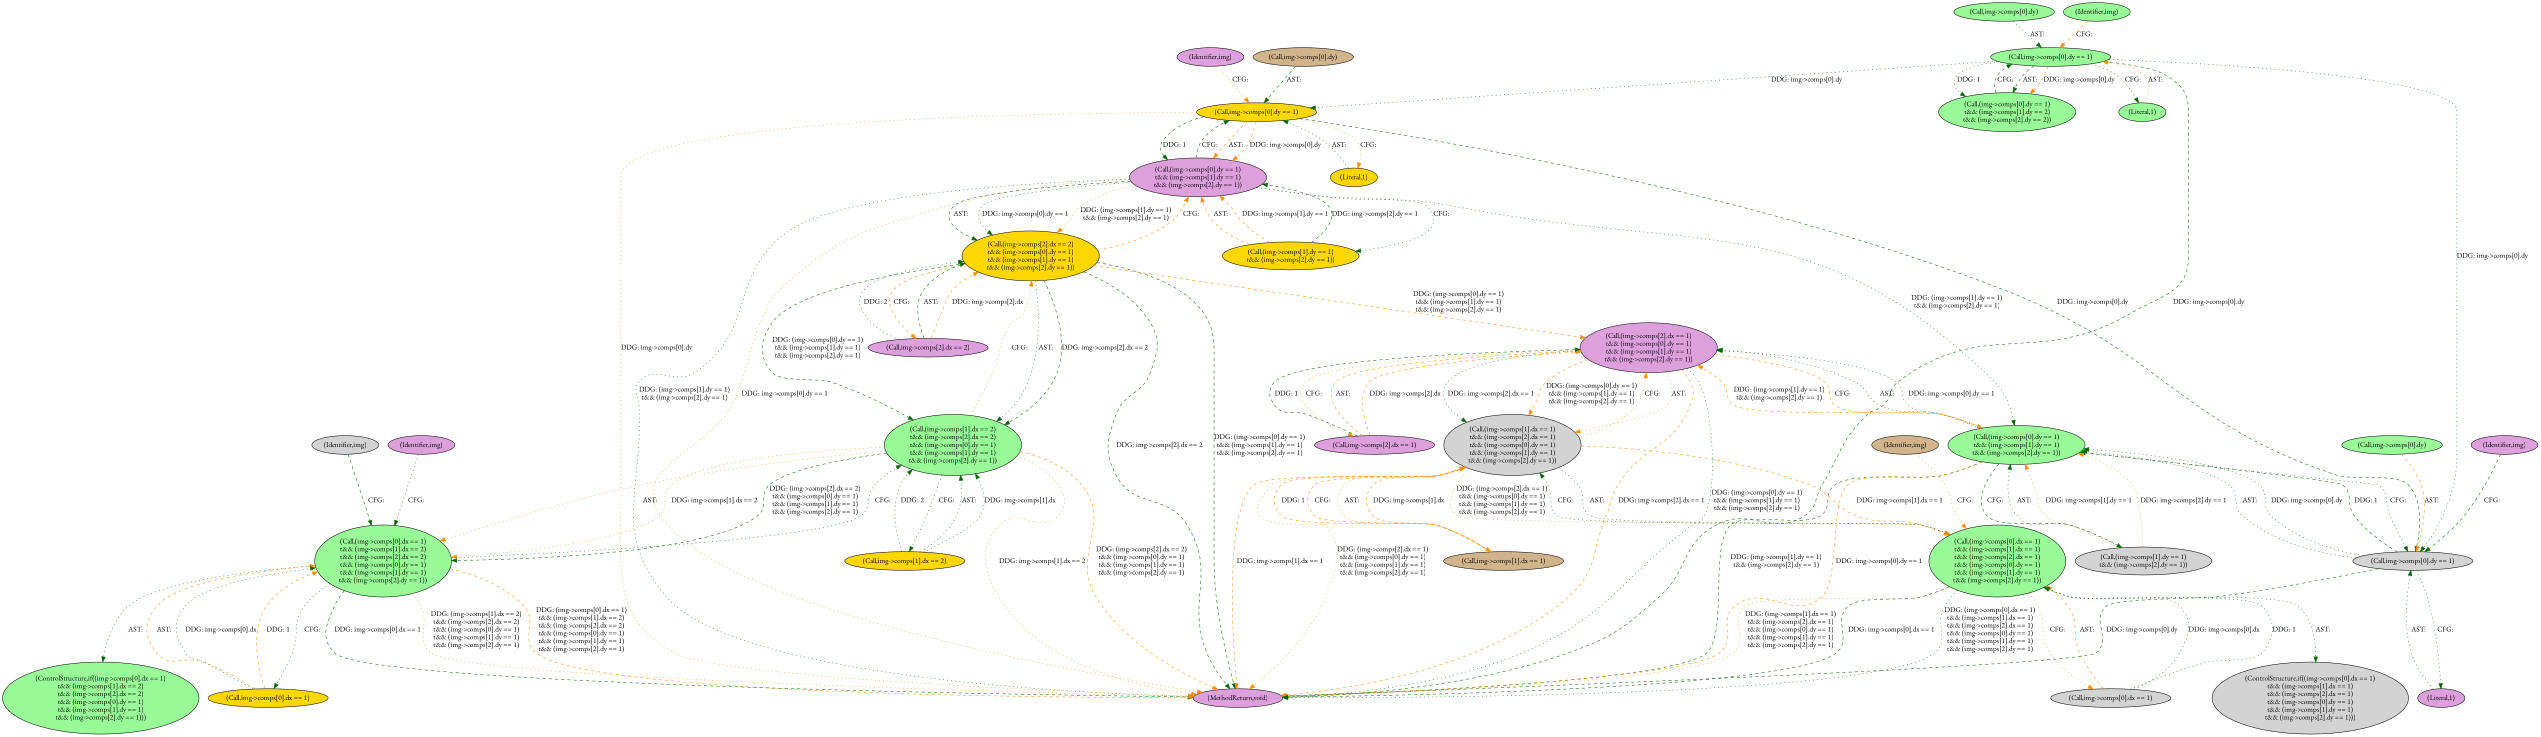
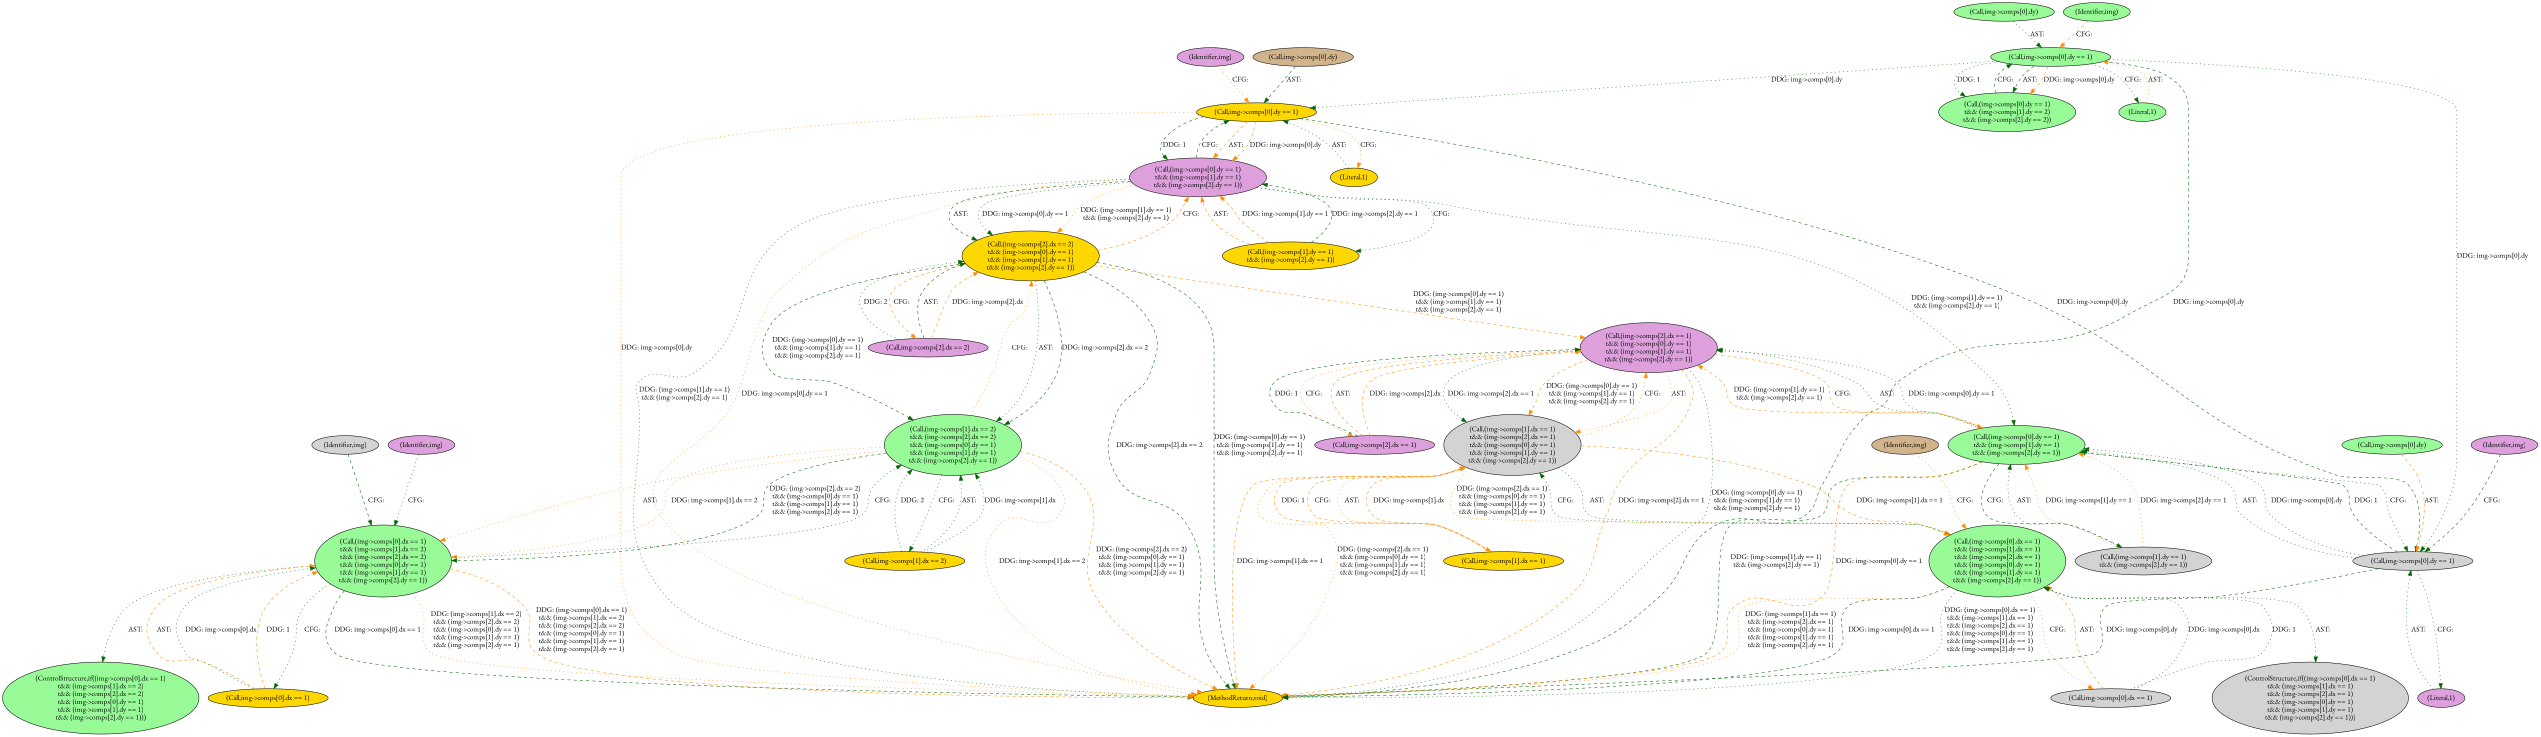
  digraph {
    fontname="EB Garamond"
    node [fillcolor=palegreen fontname="EB Garamond" style=filled]
    edge [color=darkgreen fontname="EB Garamond" style=dotted]
    n1 [fillcolor=gold label="(Call,img->comps[0].dy == 1)"]
    n2 [fillcolor=plum label="(Call,(img->comps[0].dy == 1)\n\t&& (img->comps[1].dy == 1)\n\t&& (img->comps[2].dy == 1))"]
    n3 [fillcolor=lightgrey label="(Call,img->comps[0].dy == 1)"]
-   n4 [fillcolor=plum label="(MethodReturn,void)"]
+   n4 [fillcolor=gold label="(MethodReturn,void)"]
    n5 [fillcolor=gold label="(Literal,1)"]
    n6 [fillcolor=gold label="(Call,(img->comps[2].dx == 2)\n\t&& (img->comps[0].dy == 1)\n\t&& (img->comps[1].dy == 1)\n\t&& (img->comps[2].dy == 1))"]
    n7 [label="(Call,(img->comps[0].dy == 1)\n\t&& (img->comps[1].dy == 1)\n\t&& (img->comps[2].dy == 1))"]
    n8 [fillcolor=gold label="(Call,(img->comps[1].dy == 1)\n\t&& (img->comps[2].dy == 1))"]
    n9 [fillcolor=plum label="(Literal,1)"]
    n10 [label="(Call,img->comps[0].dy == 1)"]
    n11 [label="(Call,(img->comps[0].dy == 1)\n\t&& (img->comps[1].dy == 2)\n\t&& (img->comps[2].dy == 2))"]
    n12 [label="(Literal,1)"]
    n13 [label="(Call,(img->comps[1].dx == 2)\n\t&& (img->comps[2].dx == 2)\n\t&& (img->comps[0].dy == 1)\n\t&& (img->comps[1].dy == 1)\n\t&& (img->comps[2].dy == 1))"]
    n14 [fillcolor=plum label="(Call,(img->comps[2].dx == 1)\n\t&& (img->comps[0].dy == 1)\n\t&& (img->comps[1].dy == 1)\n\t&& (img->comps[2].dy == 1))"]
    n15 [fillcolor=plum label="(Call,img->comps[2].dx == 2)"]
    n16 [fillcolor=lightgrey label="(Call,(img->comps[1].dy == 1)\n\t&& (img->comps[2].dy == 1))"]
    n17 [label="(Call,(img->comps[0].dx == 1)\n\t&& (img->comps[1].dx == 2)\n\t&& (img->comps[2].dx == 2)\n\t&& (img->comps[0].dy == 1)\n\t&& (img->comps[1].dy == 1)\n\t&& (img->comps[2].dy == 1))"]
    n18 [fillcolor=gold label="(Call,img->comps[1].dx == 2)"]
    n19 [fillcolor=lightgrey label="(Call,(img->comps[1].dx == 1)\n\t&& (img->comps[2].dx == 1)\n\t&& (img->comps[0].dy == 1)\n\t&& (img->comps[1].dy == 1)\n\t&& (img->comps[2].dy == 1))"]
    n20 [fillcolor=plum label="(Call,img->comps[2].dx == 1)"]
    n21 [fillcolor=gold label="(Call,img->comps[0].dx == 1)"]
    n22 [label="(ControlStructure,if((img->comps[0].dx == 1)\n\t&& (img->comps[1].dx == 2)\n\t&& (img->comps[2].dx == 2)\n\t&& (img->comps[0].dy == 1)\n\t&& (img->comps[1].dy == 1)\n\t&& (img->comps[2].dy == 1)))"]
    n23 [label="(Call,(img->comps[0].dx == 1)\n\t&& (img->comps[1].dx == 1)\n\t&& (img->comps[2].dx == 1)\n\t&& (img->comps[0].dy == 1)\n\t&& (img->comps[1].dy == 1)\n\t&& (img->comps[2].dy == 1))"]
-   n24 [fillcolor=tan label="(Call,img->comps[1].dx == 1)"]
+   n24 [fillcolor=gold label="(Call,img->comps[1].dx == 1)"]
    n25 [fillcolor=lightgrey label="(ControlStructure,if((img->comps[0].dx == 1)\n\t&& (img->comps[1].dx == 1)\n\t&& (img->comps[2].dx == 1)\n\t&& (img->comps[0].dy == 1)\n\t&& (img->comps[1].dy == 1)\n\t&& (img->comps[2].dy == 1)))"]
    n26 [fillcolor=lightgrey label="(Call,img->comps[0].dx == 1)"]
    n27 [fillcolor=plum label="(Identifier,img)"]
    n28 [label="(Call,img->comps[0].dy)"]
    n29 [fillcolor=plum label="(Identifier,img)"]
    n30 [label="(Call,img->comps[0].dy)"]
    n31 [fillcolor=lightgrey label="(Identifier,img)"]
    n32 [fillcolor=tan label="(Identifier,img)"]
    n33 [fillcolor=plum label="(Identifier,img)"]
    n34 [fillcolor=tan label="(Call,img->comps[0].dy)"]
    n35 [label="(Identifier,img)"]
    n1 -> n2 [color=darkorange label="AST: " style=dashed]
    n1 -> n2 [color=darkorange label="DDG: img->comps[0].dy" style=dashed]
    n1 -> n2 [label="DDG: 1" style=dashed]
    n1 -> n3 [label="DDG: img->comps[0].dy" style=dashed]
    n1 -> n4 [color=darkorange label="DDG: img->comps[0].dy"]
    n1 -> n5 [color=darkorange label="CFG: "]
    n2 -> n1 [label="CFG: " style=dashed]
    n2 -> n4 [color=darkorange label="DDG: img->comps[0].dy == 1"]
    n2 -> n4 [label="DDG: (img->comps[1].dy == 1)\n\t&& (img->comps[2].dy == 1)"]
    n2 -> n6 [label="AST: " style=dashed]
    n2 -> n6 [label="DDG: img->comps[0].dy == 1"]
    n2 -> n6 [color=darkorange label="DDG: (img->comps[1].dy == 1)\n\t&& (img->comps[2].dy == 1)"]
    n2 -> n7 [label="DDG: (img->comps[1].dy == 1)\n\t&& (img->comps[2].dy == 1)"]
    n2 -> n8 [label="CFG: "]
    n3 -> n4 [label="DDG: img->comps[0].dy" style=dashed]
    n3 -> n7 [label="AST: "]
    n3 -> n7 [label="DDG: img->comps[0].dy"]
    n3 -> n7 [label="DDG: 1" style=dashed]
    n3 -> n9 [label="CFG: "]
    n5 -> n1 [label="AST: "]
    n6 -> n2 [color=darkorange label="CFG: " style=dashed]
    n6 -> n4 [label="DDG: img->comps[2].dx == 2" style=dashed]
    n6 -> n4 [label="DDG: (img->comps[0].dy == 1)\n\t&& (img->comps[1].dy == 1)\n\t&& (img->comps[2].dy == 1)" style=dashed]
    n6 -> n13 [label="AST: "]
    n6 -> n13 [label="DDG: img->comps[2].dx == 2" style=dashed]
    n6 -> n13 [label="DDG: (img->comps[0].dy == 1)\n\t&& (img->comps[1].dy == 1)\n\t&& (img->comps[2].dy == 1)" style=dashed]
    n6 -> n14 [color=darkorange label="DDG: (img->comps[0].dy == 1)\n\t&& (img->comps[1].dy == 1)\n\t&& (img->comps[2].dy == 1)" style=dashed]
    n6 -> n15 [color=darkorange label="CFG: " style=dashed]
    n7 -> n3 [label="CFG: "]
    n7 -> n4 [label="DDG: (img->comps[1].dy == 1)\n\t&& (img->comps[2].dy == 1)" style=dashed]
    n7 -> n4 [color=darkorange label="DDG: img->comps[0].dy == 1" style=dashed]
    n7 -> n14 [label="AST: "]
    n7 -> n14 [label="DDG: img->comps[0].dy == 1"]
    n7 -> n14 [color=darkorange label="DDG: (img->comps[1].dy == 1)\n\t&& (img->comps[2].dy == 1)" style=dashed]
    n7 -> n16 [label="CFG: " style=dashed]
    n8 -> n2 [color=darkorange label="AST: " style=dashed]
    n8 -> n2 [color=darkorange label="DDG: img->comps[1].dy == 1" style=dashed]
    n8 -> n2 [label="DDG: img->comps[2].dy == 1" style=dashed]
    n9 -> n3 [label="AST: "]
    n10 -> n1 [label="DDG: img->comps[0].dy"]
    n10 -> n3 [label="DDG: img->comps[0].dy"]
    n10 -> n4 [label="DDG: img->comps[0].dy" style=dashed]
    n10 -> n11 [label="AST: " style=dashed]
    n10 -> n11 [color=darkorange label="DDG: img->comps[0].dy" style=dashed]
    n10 -> n11 [label="DDG: 1"]
    n10 -> n12 [label="CFG: "]
    n11 -> n10 [label="CFG: " style=dashed]
    n12 -> n10 [color=darkorange label="AST: "]
    n13 -> n4 [color=darkorange label="DDG: (img->comps[2].dx == 2)\n\t&& (img->comps[0].dy == 1)\n\t&& (img->comps[1].dy == 1)\n\t&& (img->comps[2].dy == 1)" style=dashed]
    n13 -> n4 [color=darkorange label="DDG: img->comps[1].dx == 2"]
    n13 -> n6 [color=darkorange label="CFG: "]
    n13 -> n17 [color=darkorange label="AST: "]
    n13 -> n17 [color=darkorange label="DDG: img->comps[1].dx == 2"]
    n13 -> n17 [label="DDG: (img->comps[2].dx == 2)\n\t&& (img->comps[0].dy == 1)\n\t&& (img->comps[1].dy == 1)\n\t&& (img->comps[2].dy == 1)" style=dashed]
    n13 -> n18 [label="CFG: "]
    n14 -> n4 [color=darkorange label="DDG: img->comps[2].dx == 1" style=dashed]
    n14 -> n4 [label="DDG: (img->comps[0].dy == 1)\n\t&& (img->comps[1].dy == 1)\n\t&& (img->comps[2].dy == 1)"]
    n14 -> n7 [color=darkorange label="CFG: " style=dashed]
    n14 -> n19 [color=darkorange label="AST: "]
    n14 -> n19 [label="DDG: img->comps[2].dx == 1"]
    n14 -> n19 [color=darkorange label="DDG: (img->comps[0].dy == 1)\n\t&& (img->comps[1].dy == 1)\n\t&& (img->comps[2].dy == 1)" style=dashed]
    n14 -> n20 [color=darkorange label="CFG: "]
    n15 -> n6 [label="AST: " style=dashed]
    n15 -> n6 [color=darkorange label="DDG: img->comps[2].dx" style=dashed]
    n15 -> n6 [label="DDG: 2"]
    n16 -> n7 [label="AST: "]
    n16 -> n7 [color=darkorange label="DDG: img->comps[1].dy == 1"]
    n16 -> n7 [color=darkorange label="DDG: img->comps[2].dy == 1"]
    n17 -> n4 [color=darkorange label="DDG: (img->comps[0].dx == 1)\n\t&& (img->comps[1].dx == 2)\n\t&& (img->comps[2].dx == 2)\n\t&& (img->comps[0].dy == 1)\n\t&& (img->comps[1].dy == 1)\n\t&& (img->comps[2].dy == 1)" style=dashed]
    n17 -> n4 [label="DDG: img->comps[0].dx == 1" style=dashed]
    n17 -> n4 [color=darkorange label="DDG: (img->comps[1].dx == 2)\n\t&& (img->comps[2].dx == 2)\n\t&& (img->comps[0].dy == 1)\n\t&& (img->comps[1].dy == 1)\n\t&& (img->comps[2].dy == 1)"]
    n17 -> n13 [label="CFG: "]
    n17 -> n21 [label="CFG: "]
    n17 -> n22 [label="AST: "]
    n18 -> n13 [label="AST: "]
    n18 -> n13 [label="DDG: img->comps[1].dx"]
    n18 -> n13 [label="DDG: 2"]
    n19 -> n4 [color=darkorange label="DDG: img->comps[1].dx == 1" style=dashed]
    n19 -> n4 [color=darkorange label="DDG: (img->comps[2].dx == 1)\n\t&& (img->comps[0].dy == 1)\n\t&& (img->comps[1].dy == 1)\n\t&& (img->comps[2].dy == 1)"]
    n19 -> n14 [color=darkorange label="CFG: "]
    n19 -> n23 [label="AST: "]
    n19 -> n23 [color=darkorange label="DDG: img->comps[1].dx == 1" style=dashed]
    n19 -> n23 [color=darkorange label="DDG: (img->comps[2].dx == 1)\n\t&& (img->comps[0].dy == 1)\n\t&& (img->comps[1].dy == 1)\n\t&& (img->comps[2].dy == 1)"]
    n19 -> n24 [color=darkorange label="CFG: " style=dashed]
    n20 -> n14 [color=darkorange label="AST: " style=dashed]
    n20 -> n14 [color=darkorange label="DDG: img->comps[2].dx" style=dashed]
    n20 -> n14 [label="DDG: 1" style=dashed]
    n21 -> n17 [color=darkorange label="AST: " style=dashed]
    n21 -> n17 [label="DDG: img->comps[0].dx"]
    n21 -> n17 [color=darkorange label="DDG: 1" style=dashed]
    n23 -> n4 [color=darkorange label="DDG: (img->comps[1].dx == 1)\n\t&& (img->comps[2].dx == 1)\n\t&& (img->comps[0].dy == 1)\n\t&& (img->comps[1].dy == 1)\n\t&& (img->comps[2].dy == 1)"]
    n23 -> n4 [label="DDG: img->comps[0].dx == 1" style=dashed]
    n23 -> n4 [label="DDG: (img->comps[0].dx == 1)\n\t&& (img->comps[1].dx == 1)\n\t&& (img->comps[2].dx == 1)\n\t&& (img->comps[0].dy == 1)\n\t&& (img->comps[1].dy == 1)\n\t&& (img->comps[2].dy == 1)"]
    n23 -> n19 [label="CFG: "]
    n23 -> n25 [label="AST: "]
    n23 -> n26 [color=darkorange label="CFG: "]
    n24 -> n19 [color=darkorange label="AST: "]
    n24 -> n19 [color=darkorange label="DDG: img->comps[1].dx" style=dashed]
    n24 -> n19 [color=darkorange label="DDG: 1" style=dashed]
    n26 -> n23 [color=darkorange label="AST: " style=dashed]
    n26 -> n23 [label="DDG: img->comps[0].dx"]
    n26 -> n23 [label="DDG: 1"]
    n27 -> n17 [label="CFG: "]
    n28 -> n3 [color=darkorange label="AST: " style=dashed]
    n29 -> n3 [label="CFG: " style=dashed]
    n30 -> n10 [label="AST: "]
    n31 -> n17 [label="CFG: " style=dashed]
    n32 -> n23 [color=darkorange label="CFG: "]
    n33 -> n1 [color=darkorange label="CFG: "]
    n34 -> n1 [label="AST: " style=dashed]
    n35 -> n10 [color=darkorange label="CFG: " style=dashed]
  }
